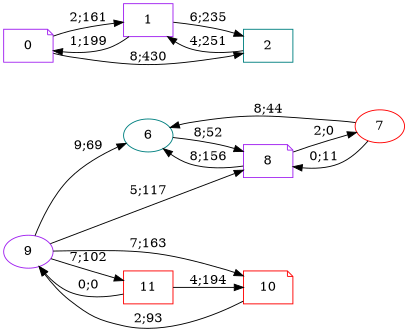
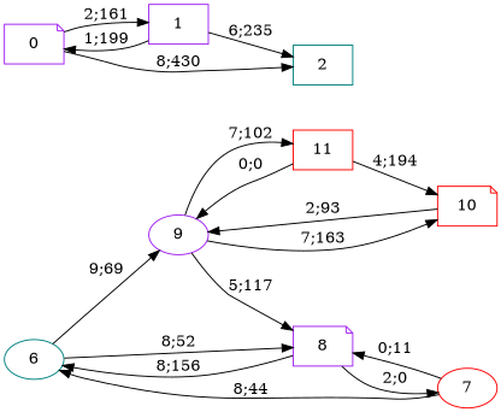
  digraph {
    rankdir=LR
    node [color=purple shape=ellipse]
    edge [color=black]
    6 [color=teal]
    9
    8 [shape=note]
    10 [color=red shape=note]
    11 [color=red shape=box]
    7 [color=red]
    0 [shape=note]
    1 [shape=box]
    2 [color=teal shape=box]
-   9 -> 6 [label="9;69"]
+   6 -> 9 [label="9;69"]
    6 -> 8 [label="8;52"]
    9 -> 8 [label="5;117"]
    9 -> 10 [label="7;163"]
    9 -> 11 [label="7;102"]
    8 -> 6 [label="8;156"]
    8 -> 7 [label="2;0"]
    10 -> 9 [label="2;93"]
    11 -> 9 [label="0;0"]
    11 -> 10 [label="4;194"]
    7 -> 6 [label="8;44"]
    7 -> 8 [label="0;11"]
    0 -> 1 [label="2;161"]
    0 -> 2 [label="8;430"]
    1 -> 0 [label="1;199"]
    1 -> 2 [label="6;235"]
-   2 -> 1 [label="4;251"]
  }
